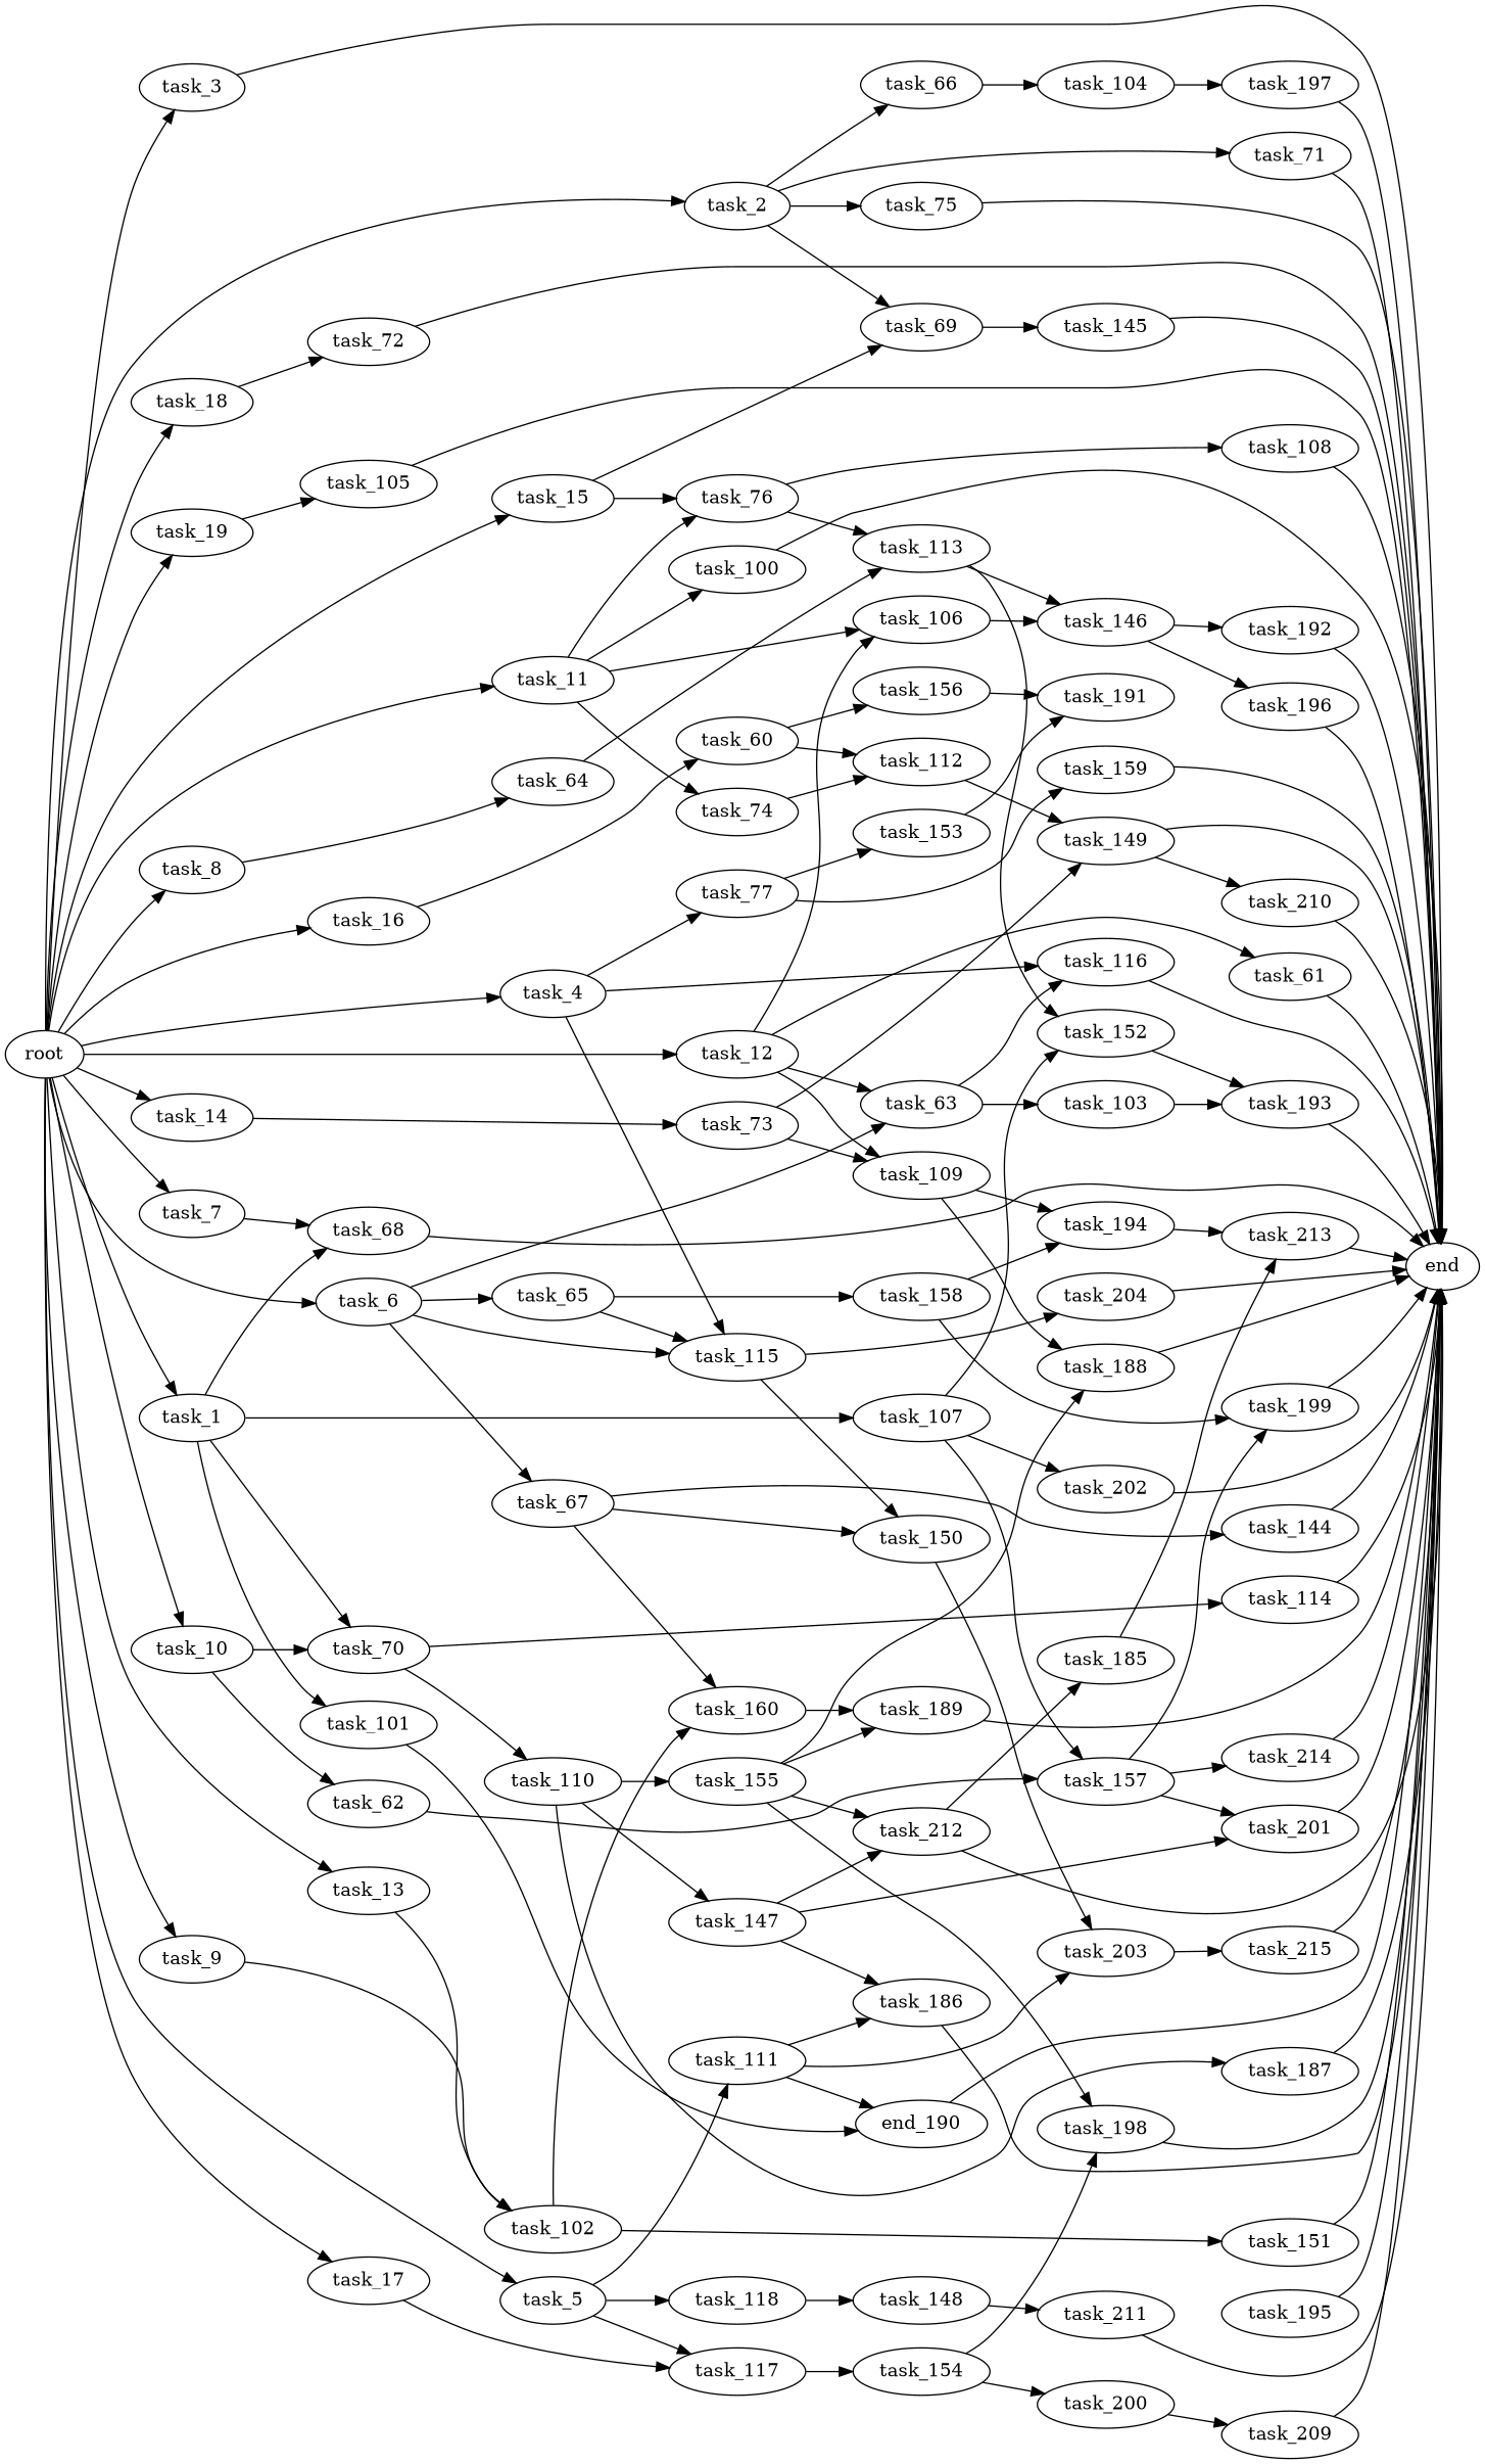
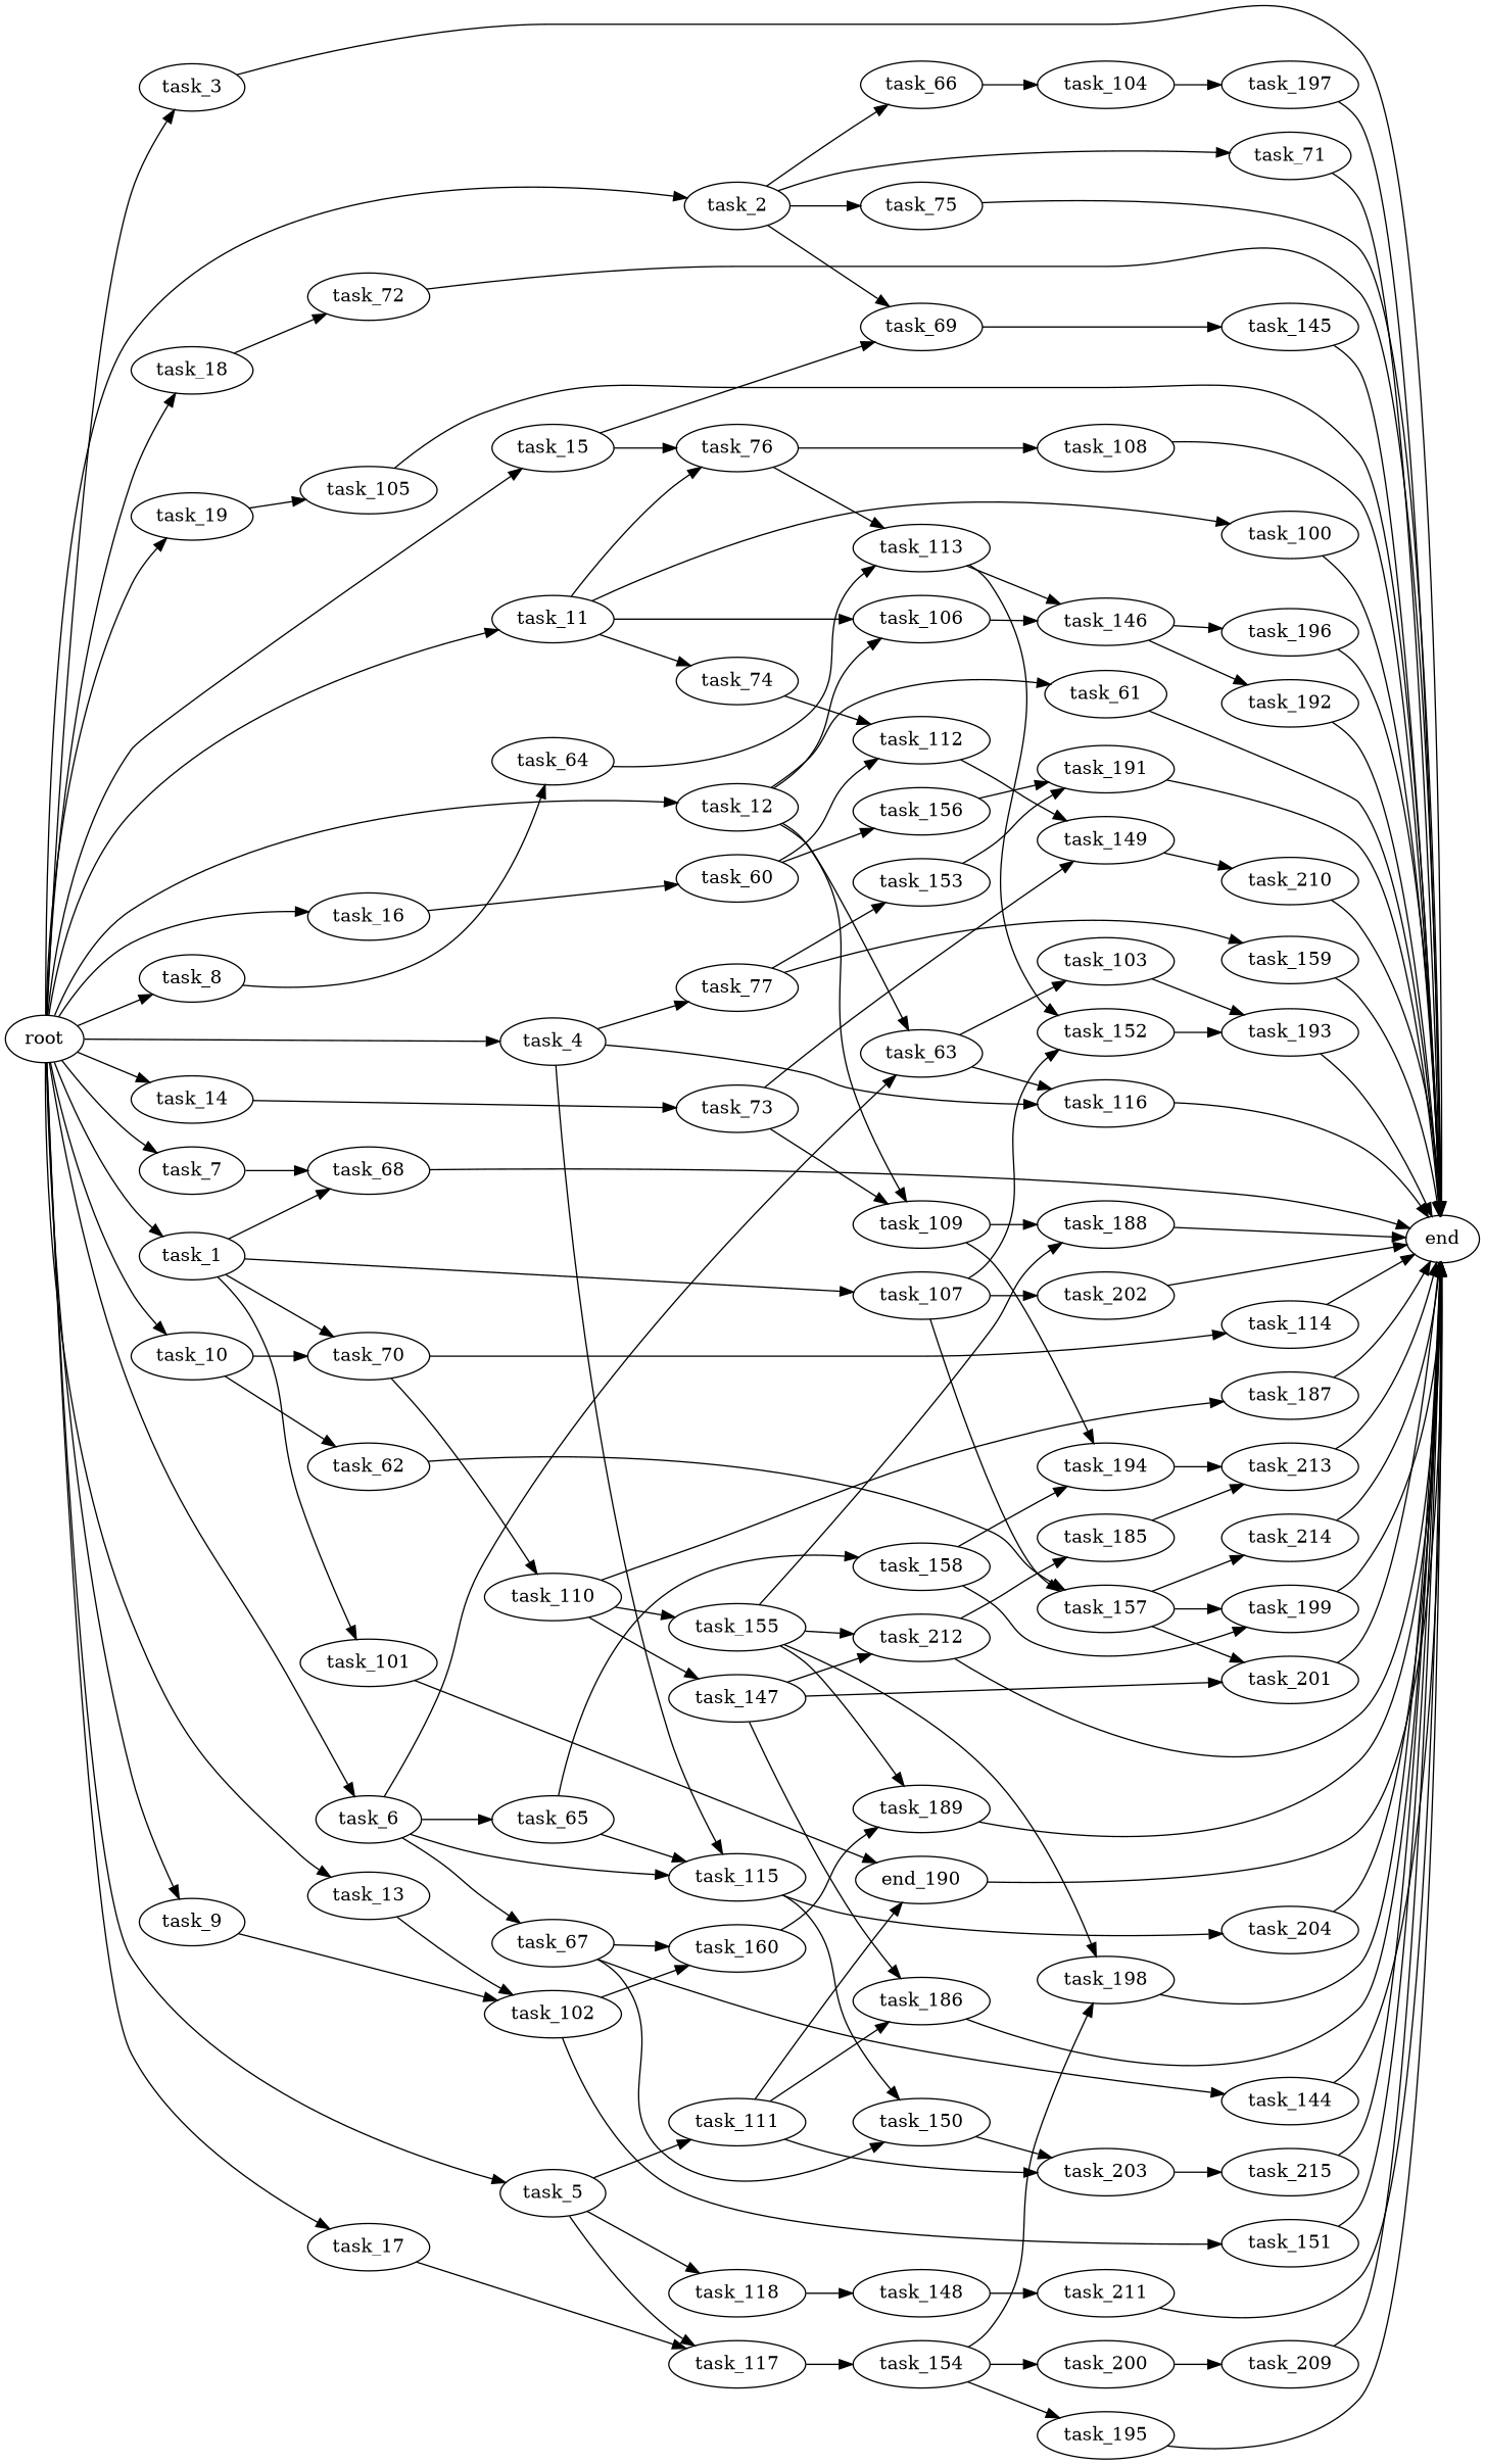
  digraph {
    rankdir=LR
    root
    task_1
    task_2
    task_3
    task_4
    task_5
    task_6
    task_7
    task_8
    task_9
    task_10
    task_11
    task_12
    task_13
    task_14
    task_15
    task_16
    task_17
    task_18
    task_19
    task_68
    task_70
    task_101
    task_107
    task_66
    task_69
    task_71
    task_75
    end
    task_77
    task_116
    task_115
    task_111
    task_117
    task_118
    task_65
    task_63
    task_67
    task_64
    task_102
    task_62
    task_74
    task_76
    task_100
    task_106
    task_61
    task_109
    task_73
    task_60
    task_72
    task_105
    task_110
    task_114
    n54 [label=end_190]
    task_157
    task_152
    task_202
    task_104
    task_145
    task_158
    task_153
    task_159
    task_186
    task_203
    task_154
    task_148
    task_103
    task_144
    task_150
    task_160
    task_204
    task_113
    task_151
    task_112
    task_108
    task_146
    task_188
    task_194
    task_149
    task_156
    task_191
    task_201
    task_199
    task_214
    task_193
    task_197
    task_189
    task_147
    task_155
    task_187
    task_210
    task_192
    task_196
    task_213
    task_212
    task_198
    task_215
    task_195
    task_200
    task_211
    task_185
    task_209
    root -> task_1
    root -> task_2
    root -> task_3
    root -> task_4
    root -> task_5
    root -> task_6
    root -> task_7
    root -> task_8
    root -> task_9
    root -> task_10
    root -> task_11
    root -> task_12
    root -> task_13
    root -> task_14
    root -> task_15
    root -> task_16
    root -> task_17
    root -> task_18
    root -> task_19
    task_1 -> task_68
    task_1 -> task_70
    task_1 -> task_101
    task_1 -> task_107
    task_2 -> task_66
    task_2 -> task_69
    task_2 -> task_71
    task_2 -> task_75
    task_3 -> end
    task_4 -> task_77
    task_4 -> task_116
    task_4 -> task_115
    task_5 -> task_111
    task_5 -> task_117
    task_5 -> task_118
    task_6 -> task_115
    task_6 -> task_65
    task_6 -> task_63
    task_6 -> task_67
    task_7 -> task_68
    task_8 -> task_64
    task_9 -> task_102
    task_10 -> task_70
    task_10 -> task_62
    task_11 -> task_74
    task_11 -> task_76
    task_11 -> task_100
    task_11 -> task_106
    task_12 -> task_63
    task_12 -> task_106
    task_12 -> task_61
    task_12 -> task_109
    task_13 -> task_102
    task_14 -> task_73
    task_15 -> task_69
    task_15 -> task_76
    task_16 -> task_60
    task_17 -> task_117
    task_18 -> task_72
    task_19 -> task_105
    task_68 -> end
    task_70 -> task_110
    task_70 -> task_114
    task_101 -> n54
    task_107 -> task_157
    task_107 -> task_152
    task_107 -> task_202
    task_66 -> task_104
    task_69 -> task_145
    task_71 -> end
    task_75 -> end
    task_77 -> task_153
    task_77 -> task_159
    task_116 -> end
    task_115 -> task_150
    task_115 -> task_204
    task_111 -> n54
    task_111 -> task_186
    task_111 -> task_203
    task_117 -> task_154
    task_118 -> task_148
    task_65 -> task_115
    task_65 -> task_158
    task_63 -> task_116
    task_63 -> task_103
    task_67 -> task_144
    task_67 -> task_150
    task_67 -> task_160
    task_64 -> task_113
    task_102 -> task_160
    task_102 -> task_151
    task_62 -> task_157
    task_74 -> task_112
    task_76 -> task_113
    task_76 -> task_108
    task_100 -> end
    task_106 -> task_146
    task_61 -> end
    task_109 -> task_188
    task_109 -> task_194
    task_73 -> task_109
    task_73 -> task_149
    task_60 -> task_112
    task_60 -> task_156
    task_72 -> end
    task_105 -> end
    task_110 -> task_147
    task_110 -> task_155
    task_110 -> task_187
    task_114 -> end
    n54 -> end
    task_157 -> task_201
    task_157 -> task_199
    task_157 -> task_214
    task_152 -> task_193
    task_202 -> end
    task_104 -> task_197
    task_145 -> end
    task_158 -> task_194
    task_158 -> task_199
    task_153 -> task_191
    task_159 -> end
    task_186 -> end
    task_203 -> task_215
    task_154 -> task_198
+   task_154 -> task_195
    task_154 -> task_200
    task_148 -> task_211
    task_103 -> task_193
    task_144 -> end
    task_150 -> task_203
    task_160 -> task_189
    task_204 -> end
    task_113 -> task_152
    task_113 -> task_146
    task_151 -> end
    task_112 -> task_149
    task_108 -> end
    task_146 -> task_192
    task_146 -> task_196
    task_188 -> end
    task_194 -> task_213
    task_149 -> task_210
    task_156 -> task_191
-   task_149 -> end
+   task_191 -> end
    task_201 -> end
    task_199 -> end
    task_214 -> end
    task_193 -> end
    task_197 -> end
    task_189 -> end
    task_147 -> task_186
    task_147 -> task_201
    task_147 -> task_212
    task_155 -> task_188
    task_155 -> task_189
    task_155 -> task_212
    task_155 -> task_198
    task_187 -> end
    task_210 -> end
    task_192 -> end
    task_196 -> end
    task_213 -> end
    task_212 -> end
    task_212 -> task_185
    task_198 -> end
    task_215 -> end
    task_195 -> end
    task_200 -> task_209
    task_211 -> end
    task_185 -> task_213
    task_209 -> end
  }
